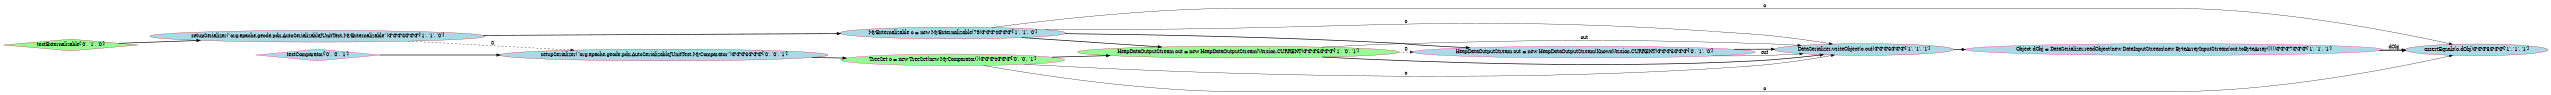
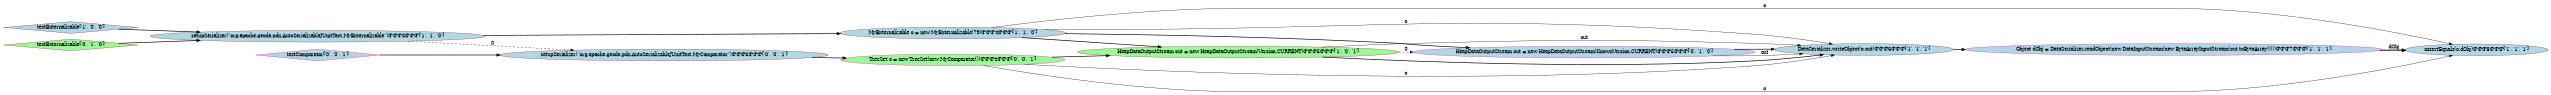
  digraph {
    rankdir=LR
    node [color=brown fillcolor=lightblue shape=ellipse style=filled]
    edge [style=bold]
    n1 [color=deeppink label="HeapDataOutputStream out = new HeapDataOutputStream(KnownVersion.CURRENT)@@@5@@@['0', '1', '0']"]
    n2 [label="DataSerializer.writeObject(o,out)@@@6@@@['1', '1', '1']"]
    n3 [color=deeppink label="Object dObj = DataSerializer.readObject(new DataInputStream(new ByteArrayInputStream(out.toByteArray())))@@@7@@@['1', '1', '1']"]
    n4 [fillcolor=palegreen label="HeapDataOutputStream out = new HeapDataOutputStream(Version.CURRENT)@@@5@@@['1', '0', '1']"]
+   n5 [label="testExternalizable['1', '0', '0']" shape=diamond]
    n6 [label="setupSerializer(\"org.apache.geode.pdx.AutoSerializableJUnitTest.MyExternalizable\")@@@3@@@['1', '1', '0']"]
    n7 [label="setupSerializer(\"org.apache.geode.pdx.AutoSerializableJUnitTest.MyComparator\")@@@3@@@['0', '0', '1']"]
    n8 [label="MyExternalizable o = new MyExternalizable(79)@@@4@@@['1', '1', '0']"]
    n9 [label="assertEquals(o,dObj)@@@8@@@['1', '1', '1']"]
    n10 [color=deeppink fillcolor=palegreen label="TreeSet o = new TreeSet(new MyComparator())@@@4@@@['0', '0', '1']"]
    n11 [color=deeppink label="testComparator['0', '0', '1']" shape=diamond]
    n12 [fillcolor=palegreen label="testExternalizable['0', '1', '0']" shape=diamond]
    n1 -> n2
    n1 -> n2 [label=out style=solid]
    n2 -> n3
    n3 -> n9
    n3 -> n9 [label=dObj style=solid]
    n4 -> n1 [label=0 style=dashed]
    n4 -> n2 [label=out style=solid]
    n4 -> n2
+   n5 -> n6
    n6 -> n7 [label=0 style=dashed]
    n6 -> n8
    n7 -> n10
    n8 -> n1
    n8 -> n2 [label=o style=solid]
    n8 -> n4
    n8 -> n9 [label=o style=solid]
    n10 -> n2 [label=o style=solid]
    n10 -> n4
    n10 -> n9 [label=o style=solid]
    n11 -> n7
    n12 -> n6
  }
